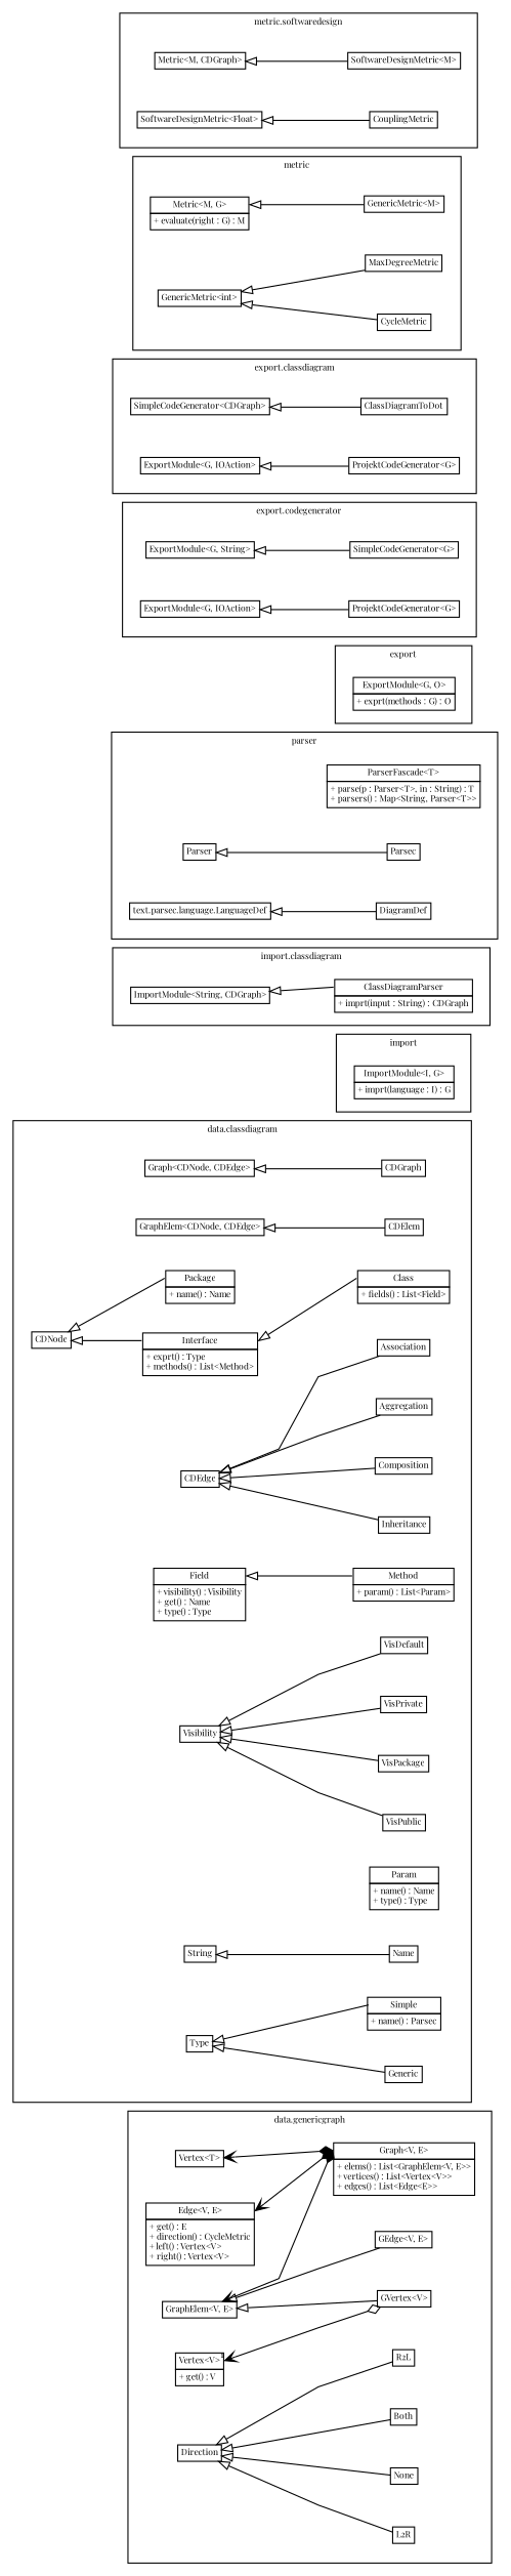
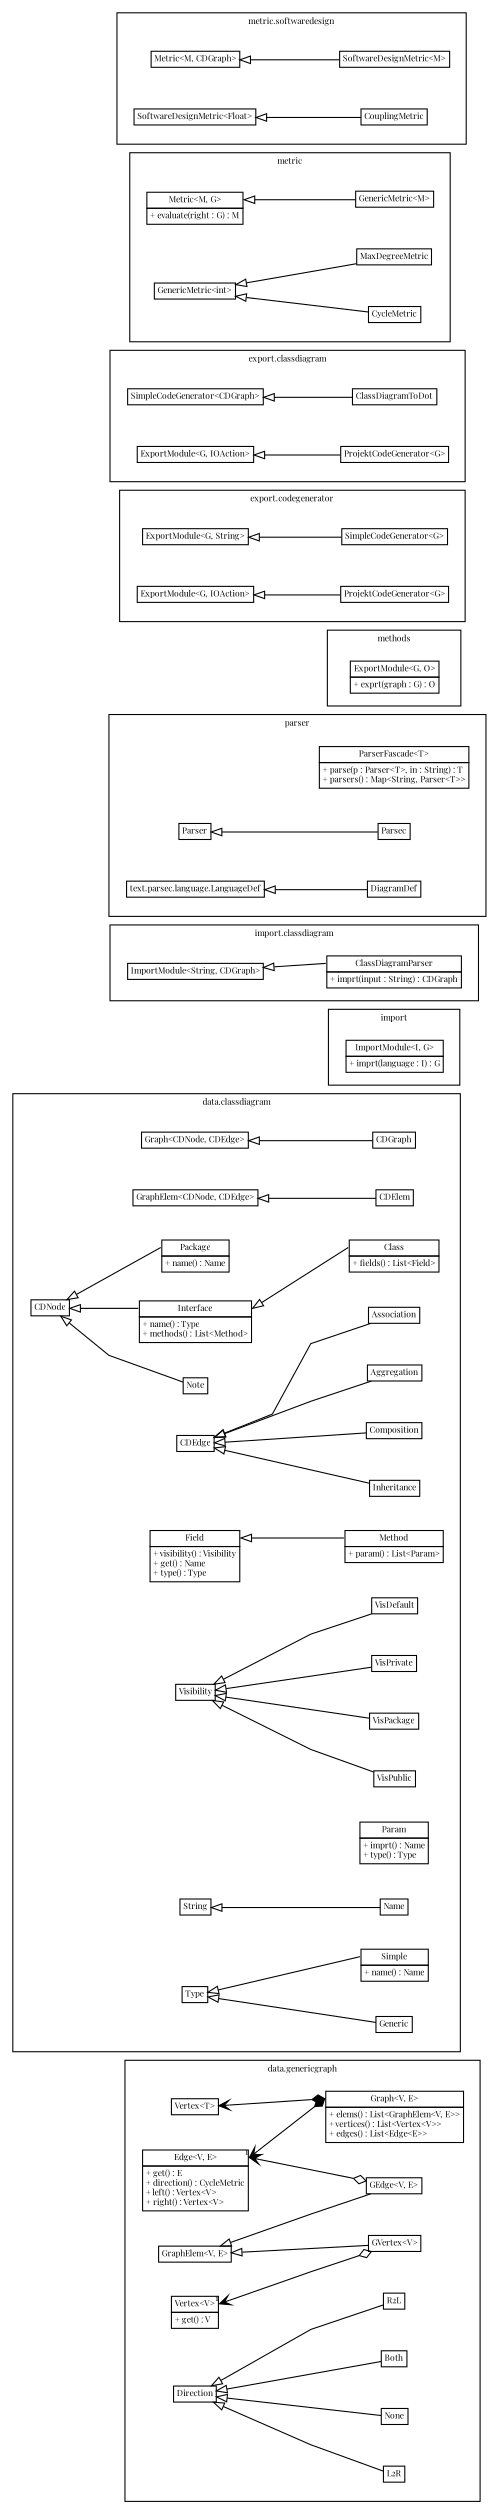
  digraph {
    fontname="Playfair Display"
    fontsize=8
    rankdir=RL
    splines=polyline
    node [fontname="Playfair Display" fontsize=8 shape=none]
    edge [arrowhead=empty arrowtail=none dir=both fontname="Playfair Display" fontsize=8 headport=p labeldistance=1.5 tailport=p]
    n1 [label=<<TABLE BORDER="0" CELLBORDER="1" CELLSPACING="0"><TR><TD PORT="p">Graph&lt;V, E&gt;</TD></TR><TR><TD ALIGN="LEFT" BALIGN="LEFT">+ elems() : List&lt;GraphElem&lt;V, E&gt;&gt;<BR/>+ vertices() : List&lt;Vertex&lt;V&gt;&gt;<BR/>+ edges() : List&lt;Edge&lt;E&gt;&gt;<BR/></TD></TR></TABLE>>]
    n2 [label=<<TABLE BORDER="0" CELLBORDER="1" CELLSPACING="0"><TR><TD PORT="p">GraphElem&lt;V, E&gt;</TD></TR></TABLE>>]
    n3 [label=<<TABLE BORDER="0" CELLBORDER="1" CELLSPACING="0"><TR><TD PORT="p">Vertex&lt;T&gt;</TD></TR></TABLE>>]
    n4 [label=<<TABLE BORDER="0" CELLBORDER="1" CELLSPACING="0"><TR><TD PORT="p">Edge&lt;V, E&gt;</TD></TR><TR><TD ALIGN="LEFT" BALIGN="LEFT">+ get() : E<BR/>+ direction() : CycleMetric<BR/>+ left() : Vertex&lt;V&gt;<BR/>+ right() : Vertex&lt;V&gt;<BR/></TD></TR></TABLE>>]
    n5 [label=<<TABLE BORDER="0" CELLBORDER="1" CELLSPACING="0"><TR><TD PORT="p">GVertex&lt;V&gt;</TD></TR></TABLE>>]
    n6 [label=<<TABLE BORDER="0" CELLBORDER="1" CELLSPACING="0"><TR><TD PORT="p">GEdge&lt;V, E&gt;</TD></TR></TABLE>>]
    n7 [label=<<TABLE BORDER="0" CELLBORDER="1" CELLSPACING="0"><TR><TD PORT="p">Vertex&lt;V&gt;</TD></TR><TR><TD ALIGN="LEFT" BALIGN="LEFT">+ get() : V<BR/></TD></TR></TABLE>>]
    n8 [label=<<TABLE BORDER="0" CELLBORDER="1" CELLSPACING="0"><TR><TD PORT="p">Direction</TD></TR></TABLE>>]
    n9 [label=<<TABLE BORDER="0" CELLBORDER="1" CELLSPACING="0"><TR><TD PORT="p">None</TD></TR></TABLE>>]
    n10 [label=<<TABLE BORDER="0" CELLBORDER="1" CELLSPACING="0"><TR><TD PORT="p">L2R</TD></TR></TABLE>>]
    n11 [label=<<TABLE BORDER="0" CELLBORDER="1" CELLSPACING="0"><TR><TD PORT="p">R2L</TD></TR></TABLE>>]
    n12 [label=<<TABLE BORDER="0" CELLBORDER="1" CELLSPACING="0"><TR><TD PORT="p">Both</TD></TR></TABLE>>]
    n13 [label=<<TABLE BORDER="0" CELLBORDER="1" CELLSPACING="0"><TR><TD PORT="p">Graph&lt;CDNode, CDEdge&gt;</TD></TR></TABLE>>]
    n14 [label=<<TABLE BORDER="0" CELLBORDER="1" CELLSPACING="0"><TR><TD PORT="p">CDGraph</TD></TR></TABLE>>]
    n15 [label=<<TABLE BORDER="0" CELLBORDER="1" CELLSPACING="0"><TR><TD PORT="p">GraphElem&lt;CDNode, CDEdge&gt;</TD></TR></TABLE>>]
    n16 [label=<<TABLE BORDER="0" CELLBORDER="1" CELLSPACING="0"><TR><TD PORT="p">CDElem</TD></TR></TABLE>>]
    n17 [label=<<TABLE BORDER="0" CELLBORDER="1" CELLSPACING="0"><TR><TD PORT="p">CDNode</TD></TR></TABLE>>]
    n18 [label=<<TABLE BORDER="0" CELLBORDER="1" CELLSPACING="0"><TR><TD PORT="p">Package</TD></TR><TR><TD ALIGN="LEFT" BALIGN="LEFT">+ name() : Name<BR/></TD></TR></TABLE>>]
-   n19 [label=<<TABLE BORDER="0" CELLBORDER="1" CELLSPACING="0"><TR><TD PORT="p">Interface</TD></TR><TR><TD ALIGN="LEFT" BALIGN="LEFT">+ exprt() : Type<BR/>+ methods() : List&lt;Method&gt;<BR/></TD></TR></TABLE>>]
+   n19 [label=<<TABLE BORDER="0" CELLBORDER="1" CELLSPACING="0"><TR><TD PORT="p">Interface</TD></TR><TR><TD ALIGN="LEFT" BALIGN="LEFT">+ name() : Type<BR/>+ methods() : List&lt;Method&gt;<BR/></TD></TR></TABLE>>]
    n20 [label=<<TABLE BORDER="0" CELLBORDER="1" CELLSPACING="0"><TR><TD PORT="p">Class</TD></TR><TR><TD ALIGN="LEFT" BALIGN="LEFT">+ fields() : List&lt;Field&gt;<BR/></TD></TR></TABLE>>]
+   n21 [label=<<TABLE BORDER="0" CELLBORDER="1" CELLSPACING="0"><TR><TD PORT="p">Note</TD></TR></TABLE>>]
    n22 [label=<<TABLE BORDER="0" CELLBORDER="1" CELLSPACING="0"><TR><TD PORT="p">CDEdge</TD></TR></TABLE>>]
    n23 [label=<<TABLE BORDER="0" CELLBORDER="1" CELLSPACING="0"><TR><TD PORT="p">Association</TD></TR></TABLE>>]
    n24 [label=<<TABLE BORDER="0" CELLBORDER="1" CELLSPACING="0"><TR><TD PORT="p">Aggregation</TD></TR></TABLE>>]
    n25 [label=<<TABLE BORDER="0" CELLBORDER="1" CELLSPACING="0"><TR><TD PORT="p">Composition</TD></TR></TABLE>>]
    n26 [label=<<TABLE BORDER="0" CELLBORDER="1" CELLSPACING="0"><TR><TD PORT="p">Inheritance</TD></TR></TABLE>>]
    n27 [label=<<TABLE BORDER="0" CELLBORDER="1" CELLSPACING="0"><TR><TD PORT="p">Field</TD></TR><TR><TD ALIGN="LEFT" BALIGN="LEFT">+ visibility() : Visibility<BR/>+ get() : Name<BR/>+ type() : Type<BR/></TD></TR></TABLE>>]
    n28 [label=<<TABLE BORDER="0" CELLBORDER="1" CELLSPACING="0"><TR><TD PORT="p">Method</TD></TR><TR><TD ALIGN="LEFT" BALIGN="LEFT">+ param() : List&lt;Param&gt;<BR/></TD></TR></TABLE>>]
    n29 [label=<<TABLE BORDER="0" CELLBORDER="1" CELLSPACING="0"><TR><TD PORT="p">Visibility</TD></TR></TABLE>>]
    n30 [label=<<TABLE BORDER="0" CELLBORDER="1" CELLSPACING="0"><TR><TD PORT="p">VisDefault</TD></TR></TABLE>>]
    n31 [label=<<TABLE BORDER="0" CELLBORDER="1" CELLSPACING="0"><TR><TD PORT="p">VisPrivate</TD></TR></TABLE>>]
    n32 [label=<<TABLE BORDER="0" CELLBORDER="1" CELLSPACING="0"><TR><TD PORT="p">VisPackage</TD></TR></TABLE>>]
    n33 [label=<<TABLE BORDER="0" CELLBORDER="1" CELLSPACING="0"><TR><TD PORT="p">VisPublic</TD></TR></TABLE>>]
-   n34 [label=<<TABLE BORDER="0" CELLBORDER="1" CELLSPACING="0"><TR><TD PORT="p">Param</TD></TR><TR><TD ALIGN="LEFT" BALIGN="LEFT">+ name() : Name<BR/>+ type() : Type<BR/></TD></TR></TABLE>>]
+   n34 [label=<<TABLE BORDER="0" CELLBORDER="1" CELLSPACING="0"><TR><TD PORT="p">Param</TD></TR><TR><TD ALIGN="LEFT" BALIGN="LEFT">+ imprt() : Name<BR/>+ type() : Type<BR/></TD></TR></TABLE>>]
    n35 [label=<<TABLE BORDER="0" CELLBORDER="1" CELLSPACING="0"><TR><TD PORT="p">String</TD></TR></TABLE>>]
    n36 [label=<<TABLE BORDER="0" CELLBORDER="1" CELLSPACING="0"><TR><TD PORT="p">Name</TD></TR></TABLE>>]
    n37 [label=<<TABLE BORDER="0" CELLBORDER="1" CELLSPACING="0"><TR><TD PORT="p">Type</TD></TR></TABLE>>]
-   n38 [label=<<TABLE BORDER="0" CELLBORDER="1" CELLSPACING="0"><TR><TD PORT="p">Simple</TD></TR><TR><TD ALIGN="LEFT" BALIGN="LEFT">+ name() : Parsec<BR/></TD></TR></TABLE>>]
+   n38 [label=<<TABLE BORDER="0" CELLBORDER="1" CELLSPACING="0"><TR><TD PORT="p">Simple</TD></TR><TR><TD ALIGN="LEFT" BALIGN="LEFT">+ name() : Name<BR/></TD></TR></TABLE>>]
    n39 [label=<<TABLE BORDER="0" CELLBORDER="1" CELLSPACING="0"><TR><TD PORT="p">Generic</TD></TR></TABLE>>]
    n40 [label=<<TABLE BORDER="0" CELLBORDER="1" CELLSPACING="0"><TR><TD PORT="p">ImportModule&lt;I, G&gt;</TD></TR><TR><TD ALIGN="LEFT" BALIGN="LEFT">+ imprt(language : I) : G<BR/></TD></TR></TABLE>>]
    n41 [label=<<TABLE BORDER="0" CELLBORDER="1" CELLSPACING="0"><TR><TD PORT="p">ImportModule&lt;String, CDGraph&gt;</TD></TR></TABLE>>]
    n42 [label=<<TABLE BORDER="0" CELLBORDER="1" CELLSPACING="0"><TR><TD PORT="p">ClassDiagramParser</TD></TR><TR><TD ALIGN="LEFT" BALIGN="LEFT">+ imprt(input : String) : CDGraph<BR/></TD></TR></TABLE>>]
    n43 [label=<<TABLE BORDER="0" CELLBORDER="1" CELLSPACING="0"><TR><TD PORT="p">ParserFascade&lt;T&gt;</TD></TR><TR><TD ALIGN="LEFT" BALIGN="LEFT">+ parse(p : Parser&lt;T&gt;, in : String) : T<BR/>+ parsers() : Map&lt;String, Parser&lt;T&gt;&gt;<BR/></TD></TR></TABLE>>]
    n44 [label=<<TABLE BORDER="0" CELLBORDER="1" CELLSPACING="0"><TR><TD PORT="p">Parser</TD></TR></TABLE>>]
    n45 [label=<<TABLE BORDER="0" CELLBORDER="1" CELLSPACING="0"><TR><TD PORT="p">Parsec</TD></TR></TABLE>>]
    n46 [label=<<TABLE BORDER="0" CELLBORDER="1" CELLSPACING="0"><TR><TD PORT="p">text.parsec.language.LanguageDef</TD></TR></TABLE>>]
    n47 [label=<<TABLE BORDER="0" CELLBORDER="1" CELLSPACING="0"><TR><TD PORT="p">DiagramDef</TD></TR></TABLE>>]
-   n48 [label=<<TABLE BORDER="0" CELLBORDER="1" CELLSPACING="0"><TR><TD PORT="p">ExportModule&lt;G, O&gt;</TD></TR><TR><TD ALIGN="LEFT" BALIGN="LEFT">+ exprt(methods : G) : O<BR/></TD></TR></TABLE>>]
+   n48 [label=<<TABLE BORDER="0" CELLBORDER="1" CELLSPACING="0"><TR><TD PORT="p">ExportModule&lt;G, O&gt;</TD></TR><TR><TD ALIGN="LEFT" BALIGN="LEFT">+ exprt(graph : G) : O<BR/></TD></TR></TABLE>>]
    n49 [label=<<TABLE BORDER="0" CELLBORDER="1" CELLSPACING="0"><TR><TD PORT="p">ExportModule&lt;G, String&gt;</TD></TR></TABLE>>]
    n50 [label=<<TABLE BORDER="0" CELLBORDER="1" CELLSPACING="0"><TR><TD PORT="p">SimpleCodeGenerator&lt;G&gt;</TD></TR></TABLE>>]
    n51 [label=<<TABLE BORDER="0" CELLBORDER="1" CELLSPACING="0"><TR><TD PORT="p">ExportModule&lt;G, IOAction&gt;</TD></TR></TABLE>>]
    n52 [label=<<TABLE BORDER="0" CELLBORDER="1" CELLSPACING="0"><TR><TD PORT="p">ProjektCodeGenerator&lt;G&gt;</TD></TR></TABLE>>]
    n53 [label=<<TABLE BORDER="0" CELLBORDER="1" CELLSPACING="0"><TR><TD PORT="p">SimpleCodeGenerator&lt;CDGraph&gt;</TD></TR></TABLE>>]
    n54 [label=<<TABLE BORDER="0" CELLBORDER="1" CELLSPACING="0"><TR><TD PORT="p">ClassDiagramToDot</TD></TR></TABLE>>]
    n55 [label=<<TABLE BORDER="0" CELLBORDER="1" CELLSPACING="0"><TR><TD PORT="p">ExportModule&lt;G, IOAction&gt;</TD></TR></TABLE>>]
    n56 [label=<<TABLE BORDER="0" CELLBORDER="1" CELLSPACING="0"><TR><TD PORT="p">ProjektCodeGenerator&lt;G&gt;</TD></TR></TABLE>>]
    n57 [label=<<TABLE BORDER="0" CELLBORDER="1" CELLSPACING="0"><TR><TD PORT="p">Metric&lt;M, G&gt;</TD></TR><TR><TD ALIGN="LEFT" BALIGN="LEFT">+ evaluate(right : G) : M<BR/></TD></TR></TABLE>>]
    n58 [label=<<TABLE BORDER="0" CELLBORDER="1" CELLSPACING="0"><TR><TD PORT="p">GenericMetric&lt;M&gt;</TD></TR></TABLE>>]
    n59 [label=<<TABLE BORDER="0" CELLBORDER="1" CELLSPACING="0"><TR><TD PORT="p">GenericMetric&lt;int&gt;</TD></TR></TABLE>>]
    n60 [label=<<TABLE BORDER="0" CELLBORDER="1" CELLSPACING="0"><TR><TD PORT="p">MaxDegreeMetric</TD></TR></TABLE>>]
    n61 [label=<<TABLE BORDER="0" CELLBORDER="1" CELLSPACING="0"><TR><TD PORT="p">CycleMetric</TD></TR></TABLE>>]
    n62 [label=<<TABLE BORDER="0" CELLBORDER="1" CELLSPACING="0"><TR><TD PORT="p">Metric&lt;M, CDGraph&gt;</TD></TR></TABLE>>]
    n63 [label=<<TABLE BORDER="0" CELLBORDER="1" CELLSPACING="0"><TR><TD PORT="p">SoftwareDesignMetric&lt;M&gt;</TD></TR></TABLE>>]
    n64 [label=<<TABLE BORDER="0" CELLBORDER="1" CELLSPACING="0"><TR><TD PORT="p">SoftwareDesignMetric&lt;Float&gt;</TD></TR></TABLE>>]
    n65 [label=<<TABLE BORDER="0" CELLBORDER="1" CELLSPACING="0"><TR><TD PORT="p">CouplingMetric</TD></TR></TABLE>>]
    subgraph cluster_1 {
      label="data.genericgraph"
      n1
      n2
      n3
      n4
      n5
      n6
      n7
      n8
      n9
      n10
      n11
      n12
    }
    subgraph cluster_2 {
      label="data.classdiagram"
      n13
      n14
      n15
      n16
      n17
      n18
      n19
      n20
+     n21
      n22
      n23
      n24
      n25
      n26
      n27
      n28
      n29
      n30
      n31
      n32
      n33
      n34
      n35
      n36
      n37
      n38
      n39
    }
    subgraph cluster_3 {
      label="data.erdiagram"
    }
    subgraph cluster_4 {
      label=import
      n40
    }
    subgraph cluster_5 {
      label="import.classdiagram"
      n41
      n42
    }
    subgraph cluster_6 {
      label=parser
      n43
      n44
      n45
      n46
      n47
    }
    subgraph cluster_7 {
-     label=export
+     label=methods
      n48
    }
    subgraph cluster_8 {
      label="export.codegenerator"
      n49
      n50
      n51
      n52
    }
    subgraph cluster_9 {
      label="export.classdiagram"
      n53
      n54
      n55
      n56
    }
    subgraph cluster_10 {
      label=metric
      n57
      n58
      n59
      n60
      n61
    }
    subgraph cluster_11 {
      label="metric.softwaredesign"
      n62
      n63
      n64
      n65
    }
-   n1 -> n2 [arrowhead=vee arrowtail=diamond]
    n1 -> n3 [arrowhead=vee arrowtail=diamond]
    n1 -> n4 [arrowhead=vee arrowtail=diamond]
    n5 -> n2
    n5 -> n7 [arrowhead=vee arrowtail=odiamond headlabel=1]
    n6 -> n2
+   n6 -> n4 [arrowhead=vee arrowtail=odiamond headlabel=1]
    n9 -> n8
    n10 -> n8
    n11 -> n8
    n12 -> n8
    n14 -> n13
    n16 -> n15
    n18 -> n17
    n19 -> n17
    n20 -> n19
+   n21 -> n17
    n23 -> n22
    n24 -> n22
    n25 -> n22
    n26 -> n22
    n28 -> n27
    n30 -> n29
    n31 -> n29
    n32 -> n29
    n33 -> n29
    n36 -> n35
    n38 -> n37
    n39 -> n37
    n42 -> n41
    n45 -> n44
    n47 -> n46
    n50 -> n49
    n52 -> n51
    n54 -> n53
    n56 -> n55
    n58 -> n57
    n60 -> n59
    n61 -> n59
    n63 -> n62
    n65 -> n64
  }
